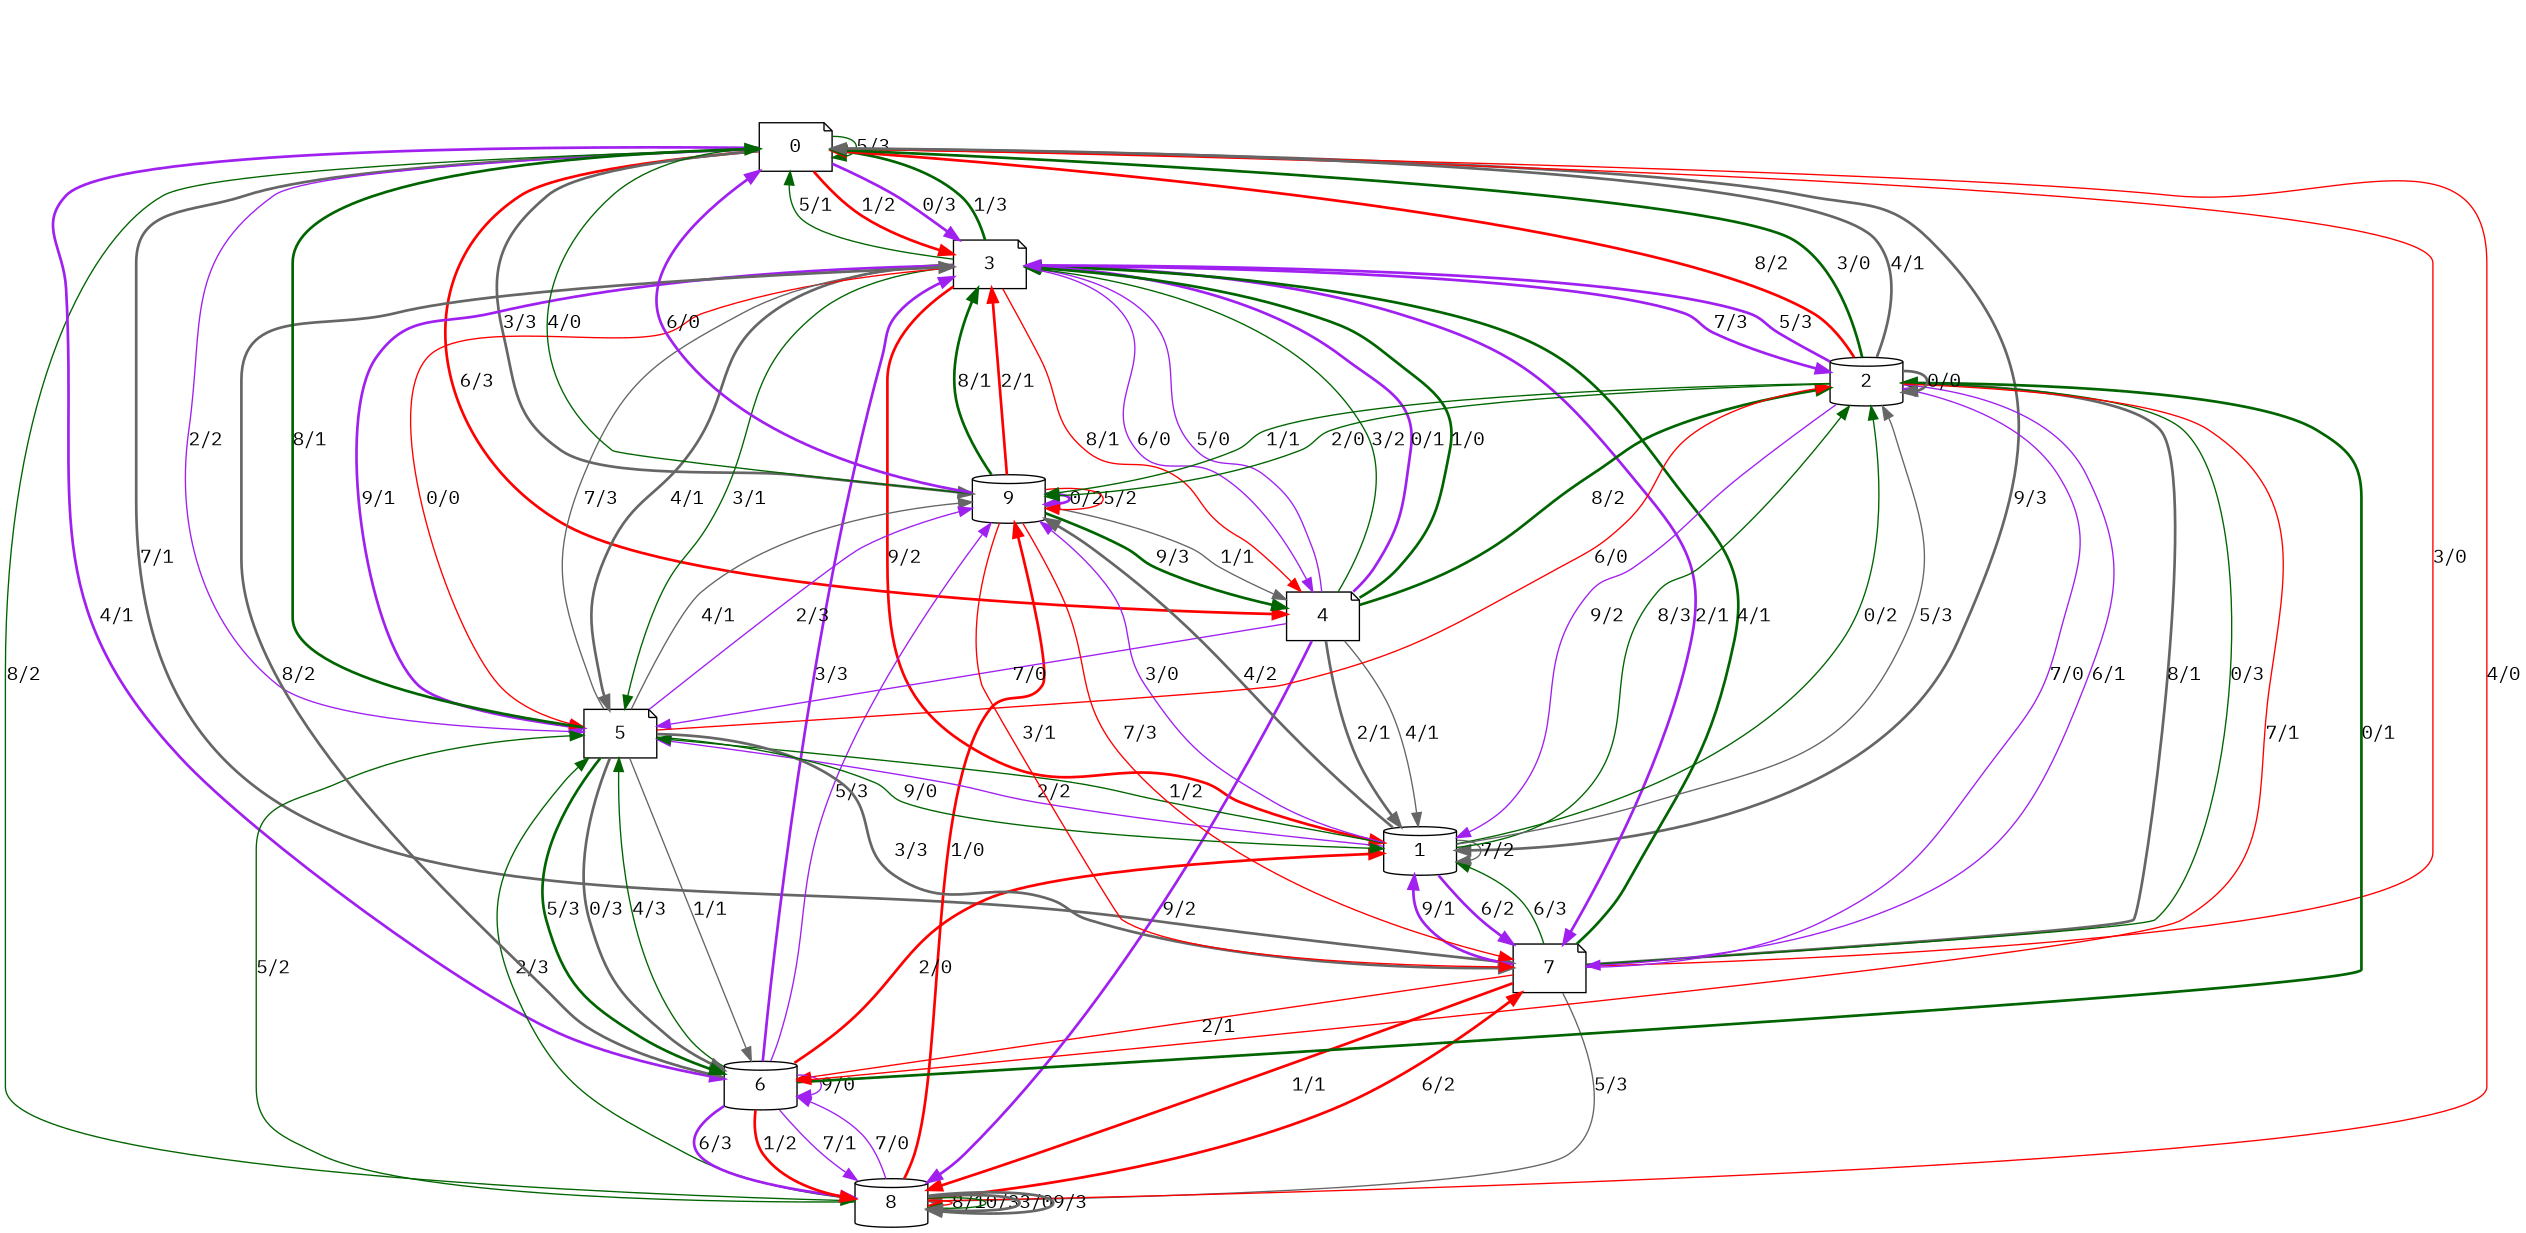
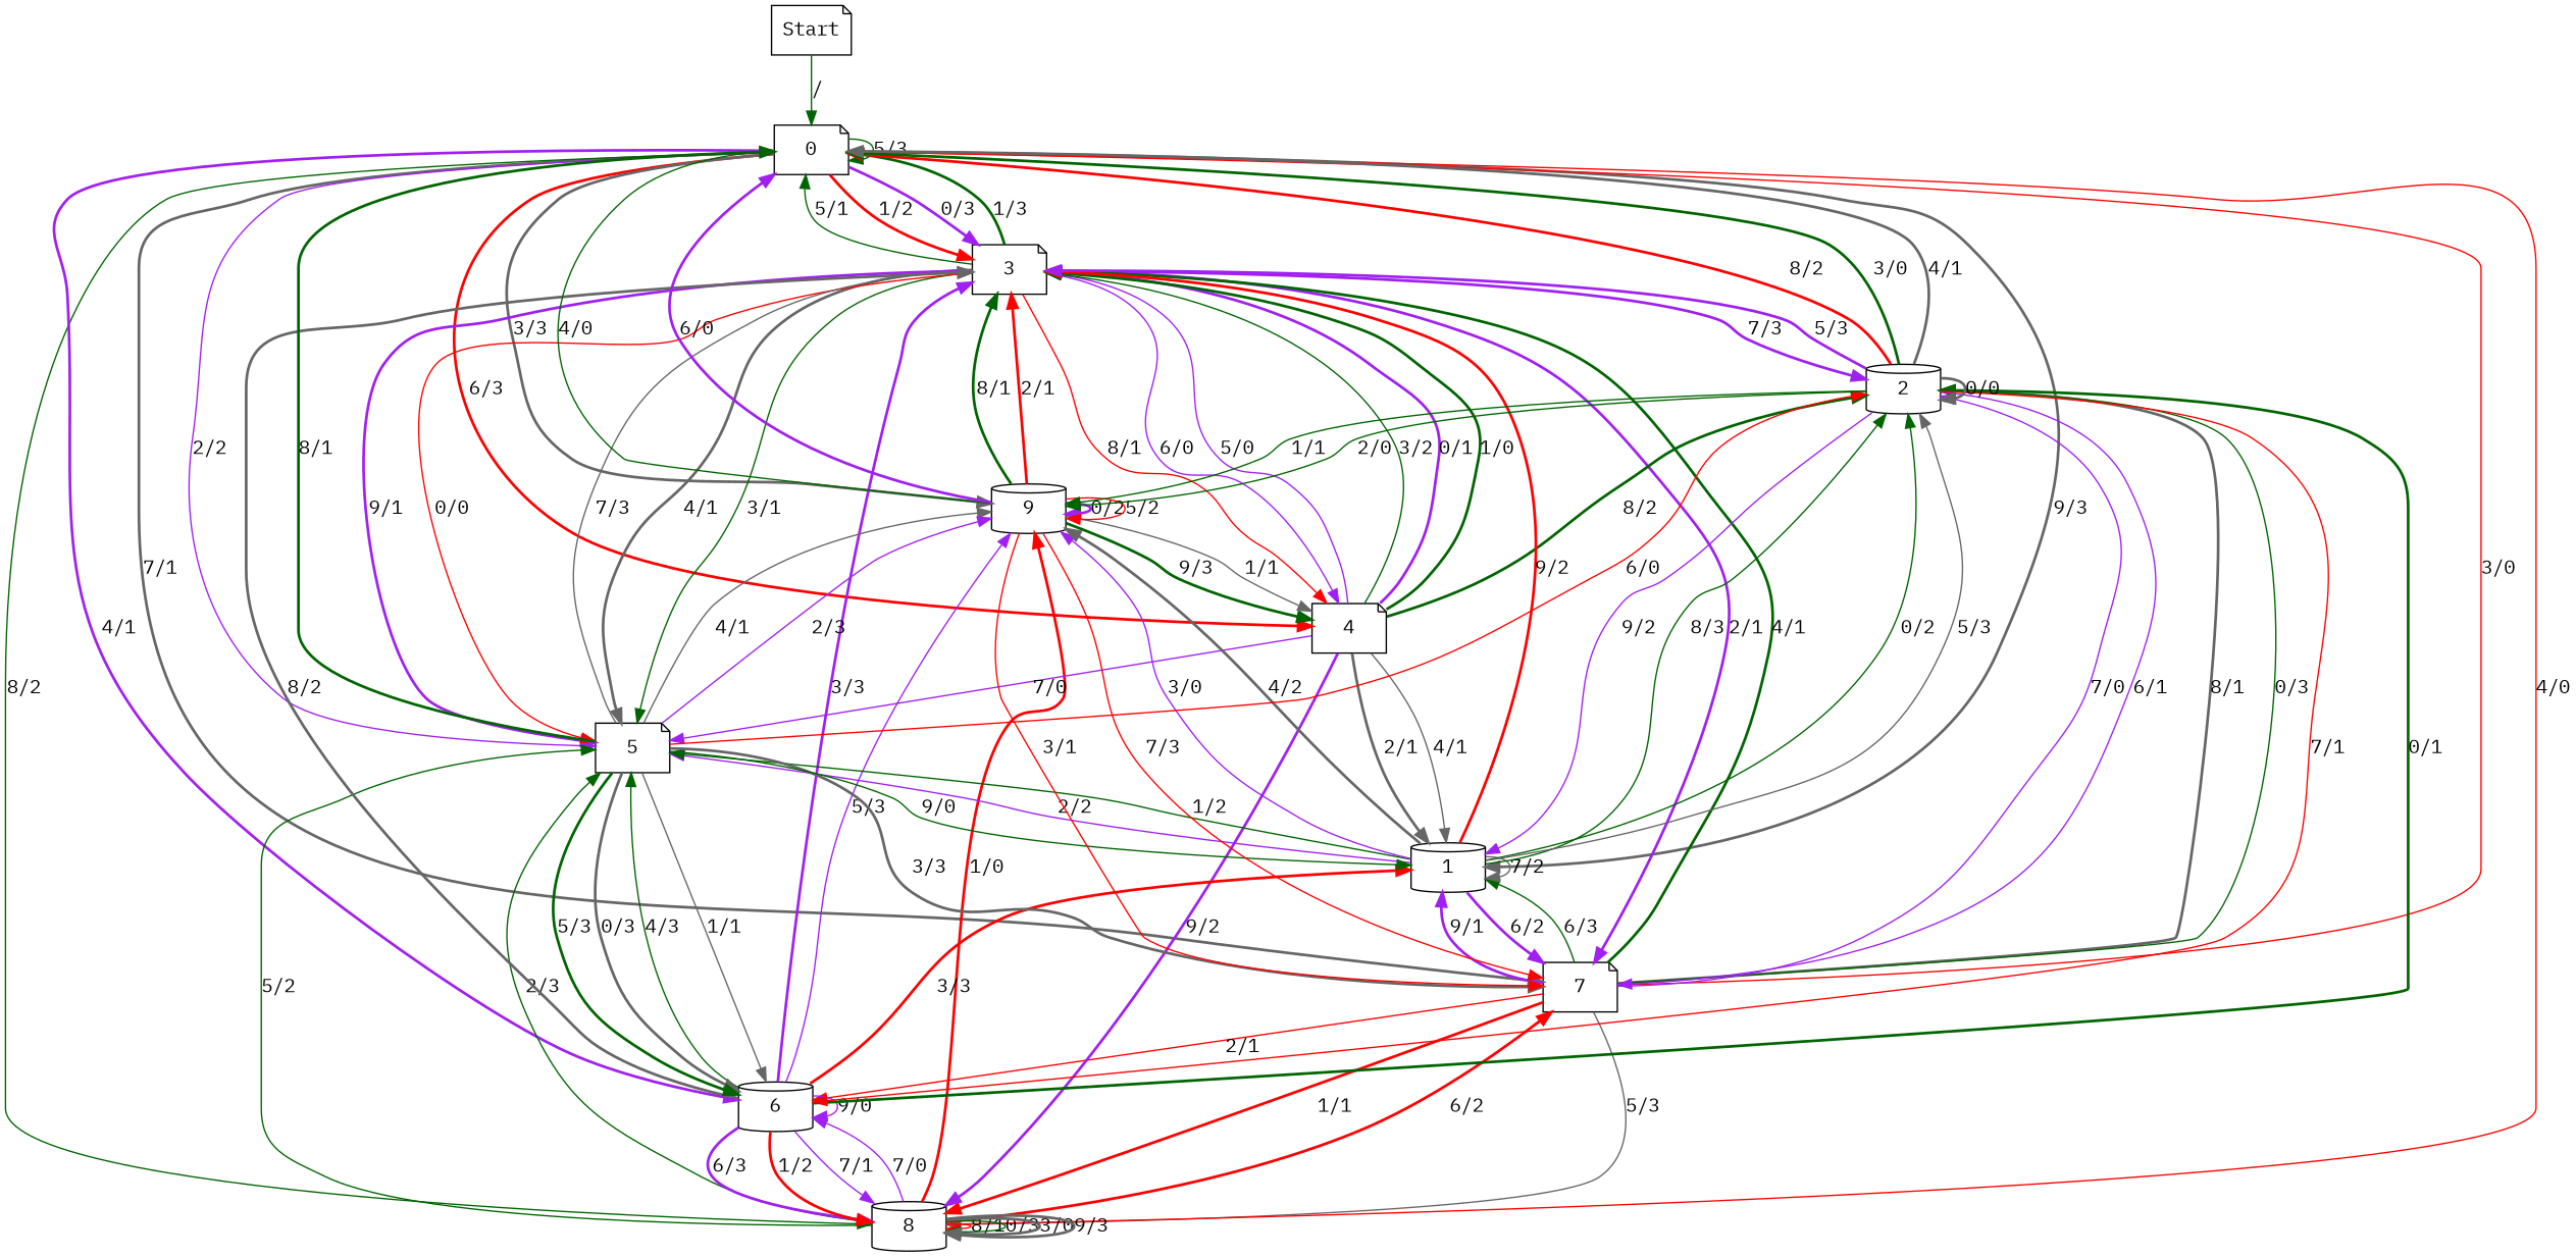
  digraph {
    fontname="IBM Plex Mono"
    node [fontname="IBM Plex Mono" shape=note]
    edge [color=darkgreen fontname="IBM Plex Mono" style=solid]
+   Start
    0
    3
    7
    8 [shape=cylinder]
    4
    6 [shape=cylinder]
    1 [shape=cylinder]
    5
    9 [shape=cylinder]
    2 [shape=cylinder]
+   Start -> 0 [label="/"]
    0 -> 0 [label="5/3"]
    0 -> 3 [color=red label="1/2" style=bold]
    0 -> 3 [color=purple label="0/3" style=bold]
    0 -> 7 [color=gray40 label="7/1" style=bold]
    0 -> 8 [label="8/2"]
    0 -> 4 [color=red label="6/3" style=bold]
    0 -> 6 [color=purple label="4/1" style=bold]
    0 -> 1 [color=gray40 label="9/3" style=bold]
    0 -> 5 [color=purple label="2/2"]
    0 -> 9 [color=gray40 label="3/3" style=bold]
    3 -> 0 [label="1/3" style=bold]
    3 -> 0 [label="5/1"]
    3 -> 7 [color=purple label="2/1" style=bold]
    3 -> 4 [color=purple label="6/0"]
    3 -> 4 [color=red label="8/1"]
    3 -> 5 [color=gray40 label="4/1" style=bold]
    3 -> 5 [label="3/1"]
    3 -> 5 [color=purple label="9/1" style=bold]
    3 -> 5 [color=red label="0/0"]
    3 -> 2 [color=purple label="7/3" style=bold]
    7 -> 0 [color=red label="3/0"]
    7 -> 3 [label="4/1" style=bold]
    7 -> 8 [color=gray40 label="5/3"]
    7 -> 8 [color=red label="1/1" style=bold]
    7 -> 6 [color=red label="2/1"]
    7 -> 1 [label="6/3"]
    7 -> 1 [color=purple label="9/1" style=bold]
    7 -> 2 [color=gray40 label="8/1" style=bold]
    7 -> 2 [label="0/3"]
    7 -> 2 [color=purple label="7/0"]
    8 -> 0 [color=red label="4/0"]
    8 -> 7 [color=red label="6/2" style=bold]
    8 -> 8 [color=red label="8/1"]
    8 -> 8 [label="0/3"]
    8 -> 8 [color=gray40 label="3/0" style=bold]
    8 -> 8 [color=gray40 label="9/3" style=bold]
    8 -> 6 [color=purple label="7/0"]
    8 -> 5 [label="5/2"]
    8 -> 5 [label="2/3"]
    8 -> 9 [color=red label="1/0" style=bold]
    4 -> 3 [color=purple label="5/0"]
    4 -> 3 [label="3/2"]
    4 -> 3 [color=purple label="0/1" style=bold]
    4 -> 3 [label="1/0" style=bold]
    4 -> 8 [color=purple label="9/2" style=bold]
    4 -> 1 [color=gray40 label="2/1" style=bold]
    4 -> 1 [color=gray40 label="4/1"]
    4 -> 5 [color=purple label="7/0"]
    4 -> 2 [label="8/2" style=bold]
    6 -> 3 [color=purple label="3/3" style=bold]
    6 -> 3 [color=gray40 label="8/2" style=bold]
    6 -> 8 [color=purple label="6/3" style=bold]
    6 -> 8 [color=purple label="7/1"]
    6 -> 8 [color=red label="1/2" style=bold]
    6 -> 6 [color=purple label="9/0"]
-   6 -> 1 [color=red label="2/0" style=bold]
+   6 -> 1 [color=red label="3/3" style=bold]
    6 -> 5 [label="4/3"]
    6 -> 9 [color=purple label="5/3"]
    6 -> 2 [label="0/1" style=bold]
-   3 -> 1 [color=red label="9/2" style=bold]
+   1 -> 3 [color=red label="9/2" style=bold]
    1 -> 7 [color=purple label="6/2" style=bold]
    1 -> 1 [color=gray40 label="7/2"]
    1 -> 5 [color=purple label="2/2"]
    1 -> 5 [label="1/2"]
    1 -> 9 [color=purple label="3/0"]
    1 -> 9 [color=gray40 label="4/2" style=bold]
    1 -> 2 [label="8/3"]
    1 -> 2 [label="0/2"]
    1 -> 2 [color=gray40 label="5/3"]
    5 -> 0 [label="8/1" style=bold]
    5 -> 3 [color=gray40 label="7/3"]
    5 -> 7 [color=gray40 label="3/3" style=bold]
    5 -> 6 [color=gray40 label="0/3" style=bold]
    5 -> 6 [color=gray40 label="1/1"]
    5 -> 6 [label="5/3" style=bold]
    5 -> 1 [label="9/0"]
    5 -> 9 [color=gray40 label="4/1"]
    5 -> 9 [color=purple label="2/3"]
    5 -> 2 [color=red label="6/0"]
    9 -> 0 [label="4/0"]
    9 -> 0 [color=purple label="6/0" style=bold]
    9 -> 3 [color=red label="2/1" style=bold]
    9 -> 3 [label="8/1" style=bold]
    9 -> 7 [color=red label="3/1"]
    9 -> 7 [color=red label="7/3"]
    9 -> 4 [label="9/3" style=bold]
    9 -> 4 [color=gray40 label="1/1"]
    9 -> 9 [color=purple label="0/2" style=bold]
    9 -> 9 [color=red label="5/2"]
    2 -> 0 [color=red label="8/2" style=bold]
    2 -> 0 [label="3/0" style=bold]
    2 -> 0 [color=gray40 label="4/1" style=bold]
    2 -> 3 [color=purple label="5/3" style=bold]
    2 -> 7 [color=purple label="6/1"]
    2 -> 6 [color=red label="7/1"]
    2 -> 1 [color=purple label="9/2"]
    2 -> 9 [label="1/1"]
    2 -> 9 [label="2/0"]
    2 -> 2 [color=gray40 label="0/0" style=bold]
  }
